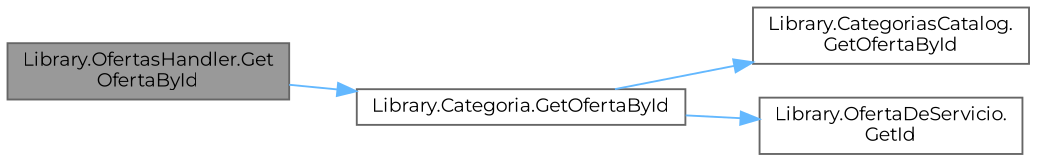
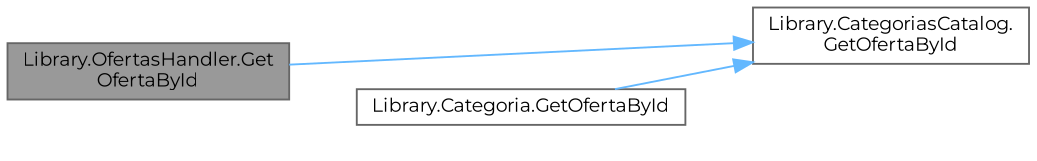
  digraph {
    fontname=Montserrat
    rankdir=LR
    node [color=grey40 fillcolor=white fontname=Montserrat fontsize=10 shape=box style=filled]
    edge [color=steelblue1 fontname=Montserrat fontsize=10 labelfontname=Helvetica labelfontsize=10 style=solid]
    n1 [color=gray40 fillcolor=grey60 fontcolor=black height=0.2 label="Library.OfertasHandler.Get\lOfertaById" width=0.4]
    n2 [height=0.2 label="Library.CategoriasCatalog.\lGetOfertaById" width=0.4]
    n3 [height=0.2 label="Library.Categoria.GetOfertaById" width=0.4]
-   n4 [height=0.2 label="Library.OfertaDeServicio.\lGetId" width=0.4]
-   n1 -> n3
+   n1 -> n2
    n3 -> n2
-   n3 -> n4
  }
